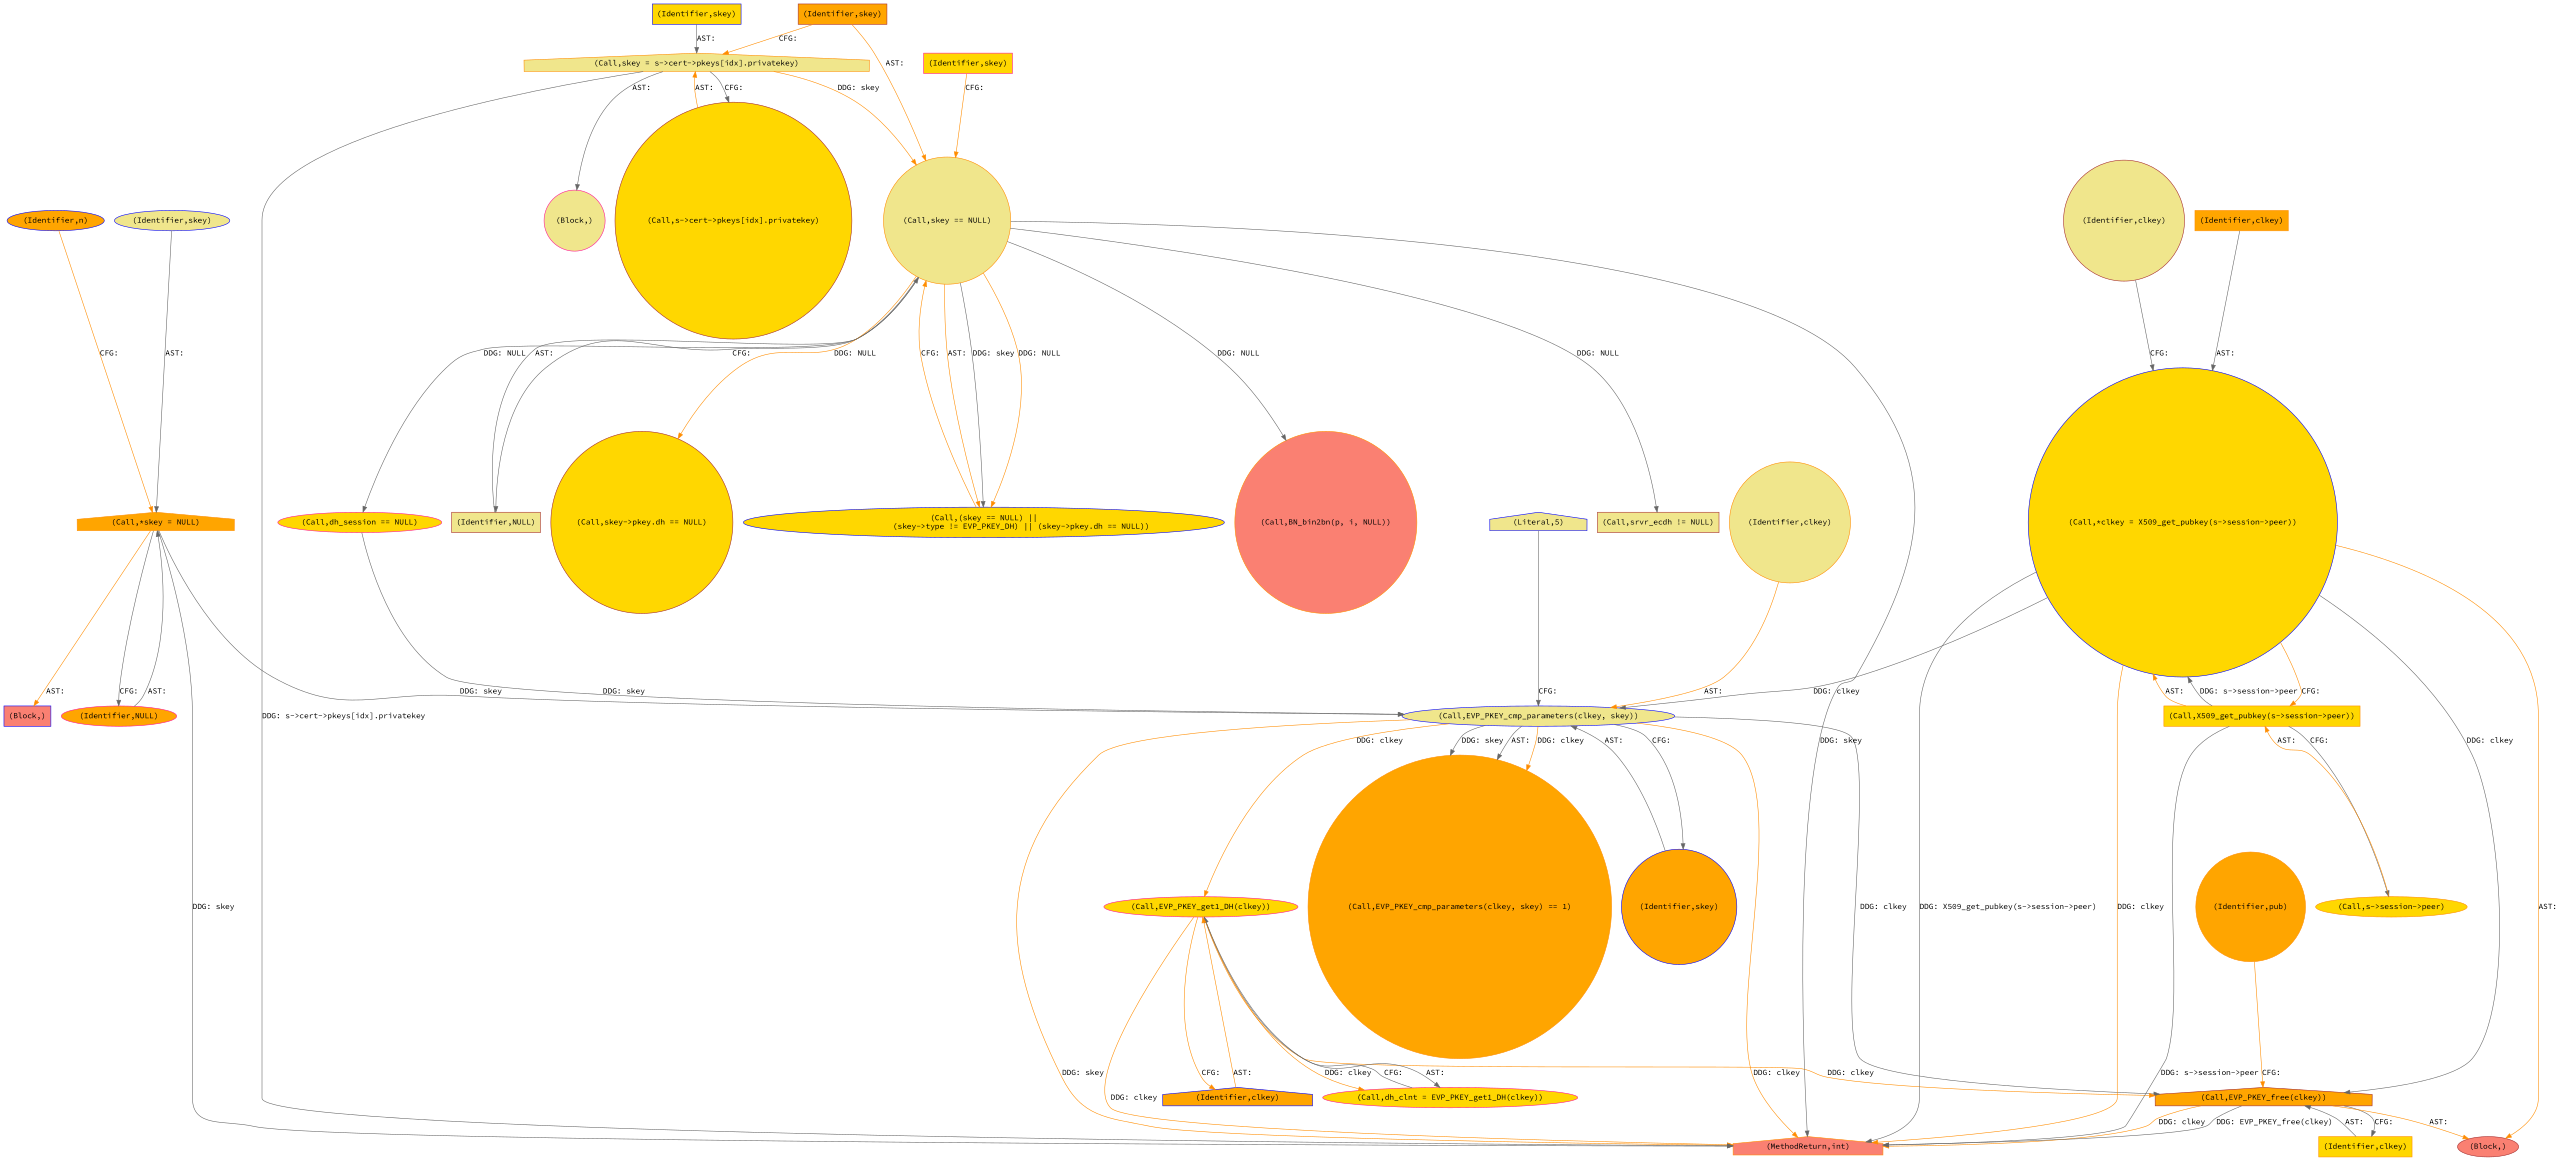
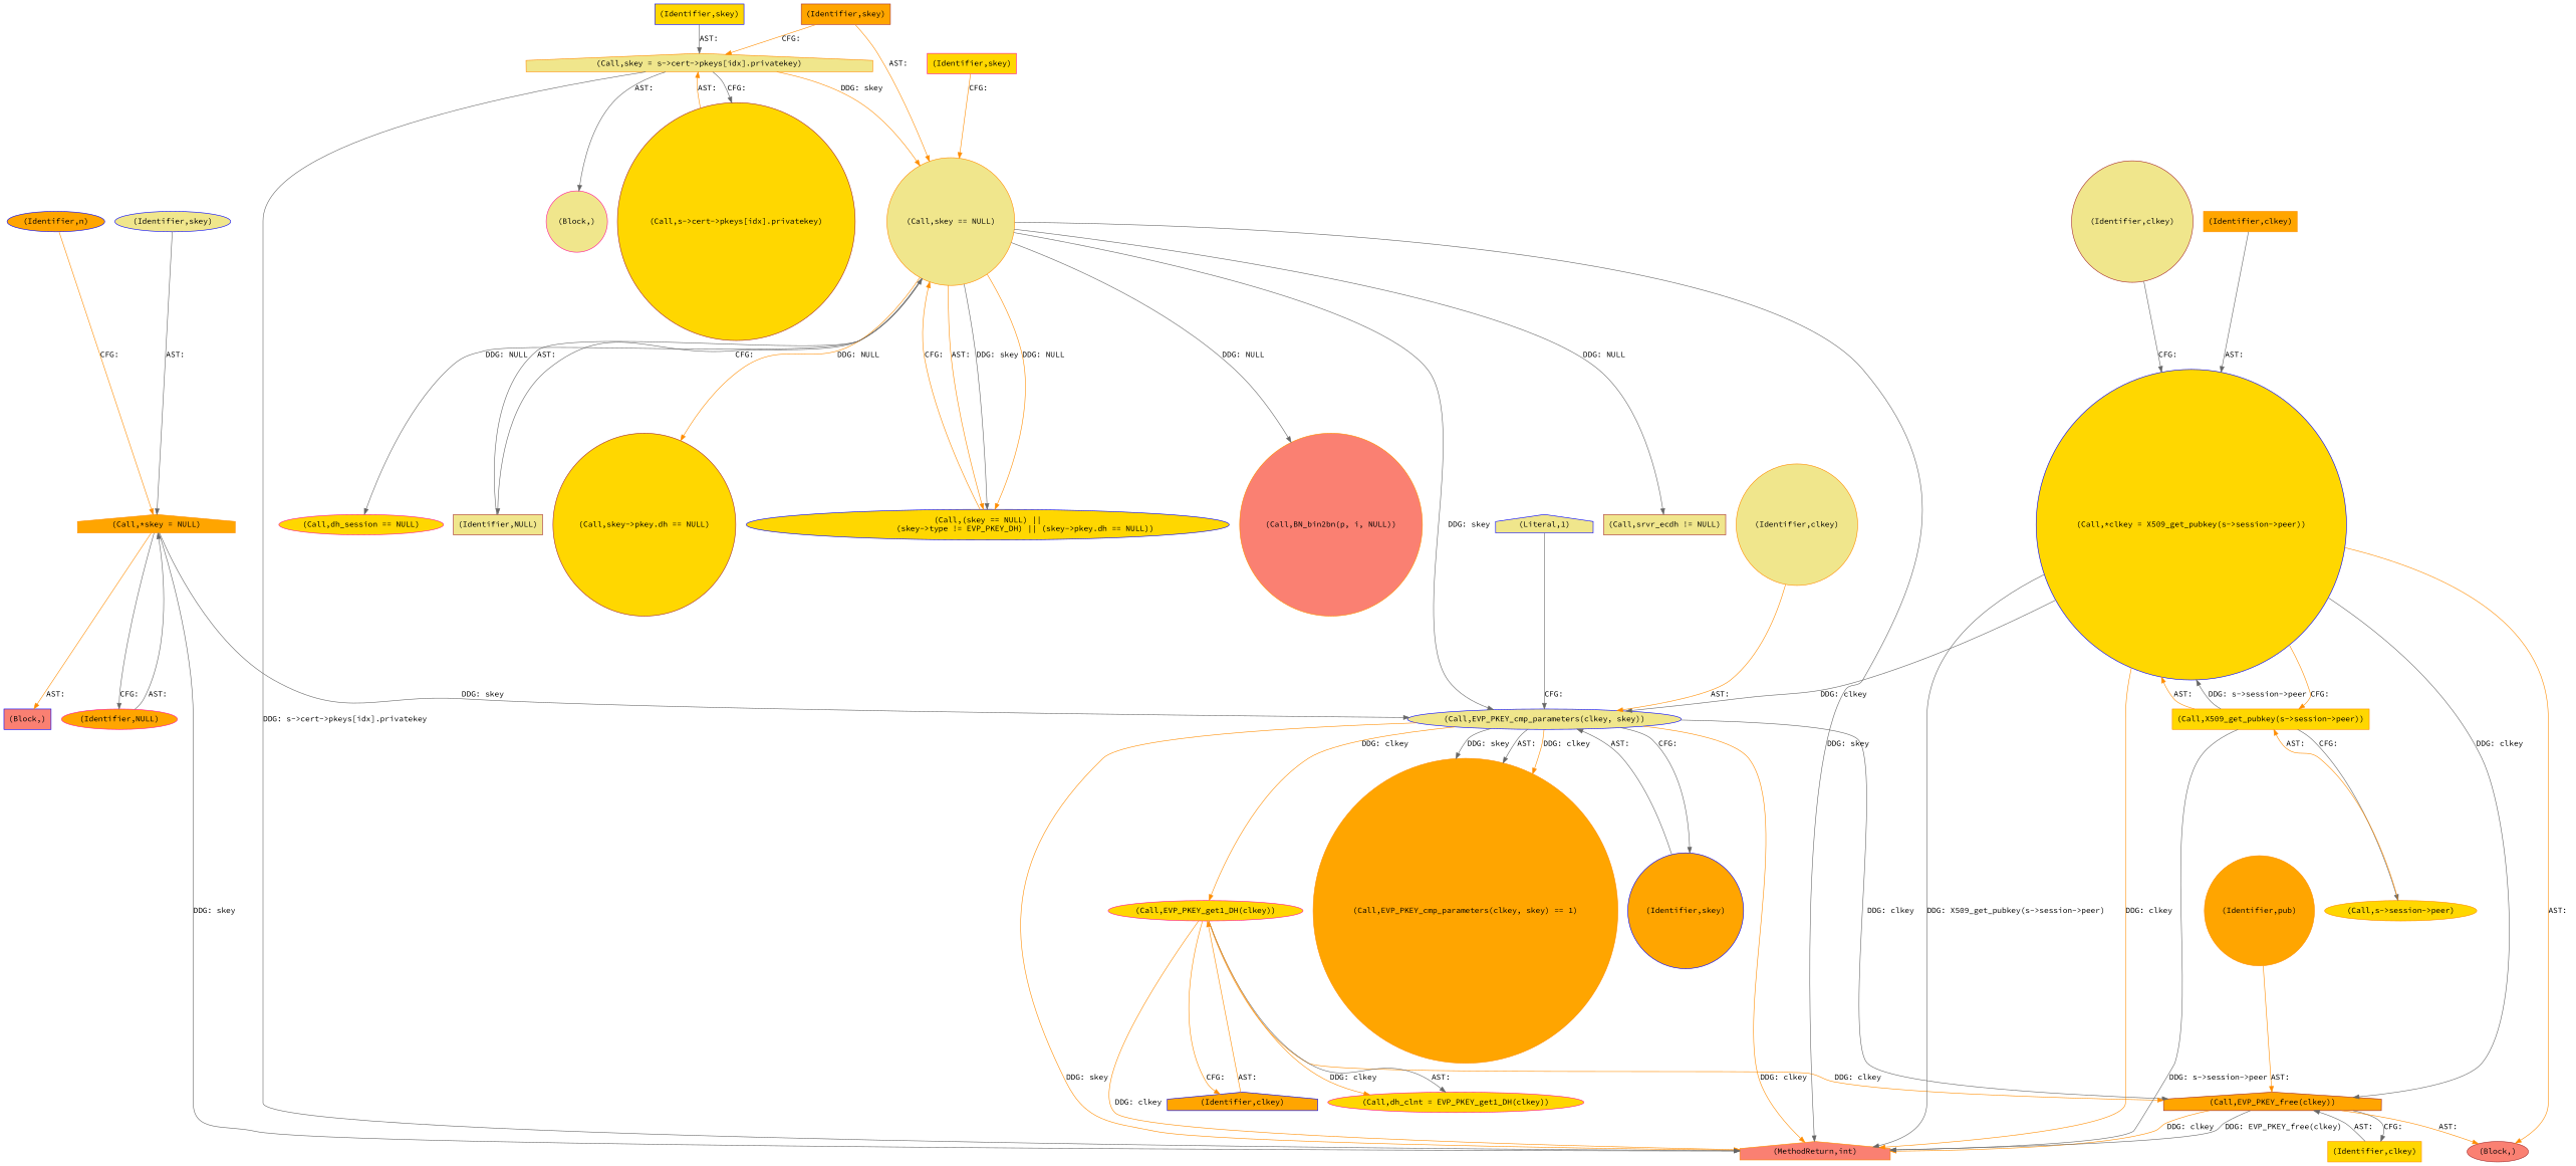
  digraph {
    fontname="Source Code Pro"
    node [color=darkorange fillcolor=gold fontname="Source Code Pro" shape=circle style=filled]
    edge [color=gray40 fontname="Source Code Pro"]
    n1 [color=brown fillcolor=orange label="(Call,EVP_PKEY_free(clkey))" shape=house]
    n2 [label="(Identifier,clkey)" shape=box]
    n3 [color=brown fillcolor=salmon label="(Block,)" shape=ellipse]
    n4 [fillcolor=salmon label="(MethodReturn,int)" shape=house]
    n5 [color=blue fillcolor=khaki label="(Call,EVP_PKEY_cmp_parameters(clkey, skey))" shape=ellipse]
    n6 [color=deeppink label="(Call,EVP_PKEY_get1_DH(clkey))" shape=ellipse]
    n7 [fillcolor=orange label="(Call,EVP_PKEY_cmp_parameters(clkey, skey) == 1)"]
    n8 [color=blue fillcolor=orange label="(Identifier,skey)"]
    n9 [color=deeppink label="(Call,dh_clnt = EVP_PKEY_get1_DH(clkey))" shape=ellipse]
    n10 [color=blue fillcolor=orange label="(Identifier,clkey)" shape=house]
    n11 [color=blue label="(Call,*clkey = X509_get_pubkey(s->session->peer))"]
    n12 [label="(Call,X509_get_pubkey(s->session->peer))" shape=box]
    n13 [label="(Call,s->session->peer)" shape=ellipse]
    n14 [fillcolor=orange label="(Call,*skey = NULL)" shape=house]
    n15 [color=blue fillcolor=salmon label="(Block,)" shape=box]
    n16 [color=deeppink fillcolor=orange label="(Identifier,NULL)" shape=ellipse]
    n17 [fillcolor=khaki label="(Call,skey == NULL)"]
    n18 [color=brown fillcolor=khaki label="(Call,srvr_ecdh != NULL)" shape=box]
    n19 [color=blue label="(Call,(skey == NULL) ||\n                (skey->type != EVP_PKEY_DH) || (skey->pkey.dh == NULL))" shape=ellipse]
    n20 [color=deeppink label="(Call,dh_session == NULL)" shape=ellipse]
    n21 [color=brown fillcolor=khaki label="(Identifier,NULL)" shape=box]
    n22 [color=brown label="(Call,skey->pkey.dh == NULL)"]
    n23 [fillcolor=salmon label="(Call,BN_bin2bn(p, i, NULL))"]
    n24 [fillcolor=khaki label="(Call,skey = s->cert->pkeys[idx].privatekey)" shape=house]
    n25 [color=deeppink fillcolor=khaki label="(Block,)"]
    n26 [color=brown label="(Call,s->cert->pkeys[idx].privatekey)"]
-   n27 [color=blue fillcolor=khaki label="(Literal,5)" shape=house]
+   n27 [color=blue fillcolor=khaki label="(Literal,1)" shape=house]
    n28 [color=blue fillcolor=khaki label="(Identifier,skey)" shape=ellipse]
    n29 [fillcolor=orange label="(Identifier,clkey)" shape=box]
    n30 [color=blue fillcolor=orange label="(Identifier,n)" shape=ellipse]
    n31 [color=deeppink label="(Identifier,skey)" shape=box]
    n32 [color=brown fillcolor=khaki label="(Identifier,clkey)"]
    n33 [color=brown fillcolor=orange label="(Identifier,skey)" shape=box]
    n34 [fillcolor=khaki label="(Identifier,clkey)"]
    n35 [color=blue label="(Identifier,skey)" shape=box]
    n36 [fillcolor=orange label="(Identifier,pub)"]
    n1 -> n2 [label="CFG: "]
    n1 -> n3 [color=darkorange label="AST: "]
    n1 -> n4 [color=darkorange label="DDG: clkey"]
    n1 -> n4 [label="DDG: EVP_PKEY_free(clkey)"]
    n2 -> n1 [label="AST: "]
    n5 -> n1 [label="DDG: clkey"]
    n5 -> n4 [color=darkorange label="DDG: clkey"]
    n5 -> n4 [color=darkorange label="DDG: skey"]
    n5 -> n6 [color=darkorange label="DDG: clkey"]
    n5 -> n7 [label="AST: "]
    n5 -> n7 [color=darkorange label="DDG: clkey"]
    n5 -> n7 [label="DDG: skey"]
    n5 -> n8 [label="CFG: "]
    n6 -> n1 [color=darkorange label="DDG: clkey"]
    n6 -> n4 [color=darkorange label="DDG: clkey"]
    n6 -> n9 [label="AST: "]
    n6 -> n9 [color=darkorange label="DDG: clkey"]
    n6 -> n10 [color=darkorange label="CFG: "]
    n8 -> n5 [label="AST: "]
-   n9 -> n6 [label="CFG: "]
    n10 -> n6 [color=darkorange label="AST: "]
    n11 -> n1 [label="DDG: clkey"]
    n11 -> n3 [color=darkorange label="AST: "]
    n11 -> n4 [label="DDG: X509_get_pubkey(s->session->peer)"]
    n11 -> n4 [color=darkorange label="DDG: clkey"]
    n11 -> n5 [label="DDG: clkey"]
    n11 -> n12 [color=darkorange label="CFG: "]
    n12 -> n4 [label="DDG: s->session->peer"]
    n12 -> n11 [color=darkorange label="AST: "]
    n12 -> n11 [label="DDG: s->session->peer"]
    n12 -> n13 [label="CFG: "]
    n13 -> n12 [color=darkorange label="AST: "]
    n14 -> n4 [label="DDG: skey"]
    n14 -> n5 [label="DDG: skey"]
    n14 -> n15 [color=darkorange label="AST: "]
    n14 -> n16 [label="CFG: "]
    n16 -> n14 [label="AST: "]
    n17 -> n4 [label="DDG: skey"]
-   n20 -> n5 [label="DDG: skey"]
+   n17 -> n5 [label="DDG: skey"]
    n17 -> n18 [label="DDG: NULL"]
    n17 -> n19 [color=darkorange label="AST: "]
    n17 -> n19 [label="DDG: skey"]
    n17 -> n19 [color=darkorange label="DDG: NULL"]
    n17 -> n20 [label="DDG: NULL"]
    n17 -> n21 [label="CFG: "]
    n17 -> n22 [color=darkorange label="DDG: NULL"]
    n17 -> n23 [label="DDG: NULL"]
    n19 -> n17 [color=darkorange label="CFG: "]
    n21 -> n17 [label="AST: "]
    n24 -> n4 [label="DDG: s->cert->pkeys[idx].privatekey"]
    n24 -> n17 [color=darkorange label="DDG: skey"]
    n24 -> n25 [label="AST: "]
    n24 -> n26 [label="CFG: "]
    n26 -> n24 [color=darkorange label="AST: "]
    n27 -> n5 [label="CFG: "]
    n28 -> n14 [label="AST: "]
    n29 -> n11 [label="AST: "]
    n30 -> n14 [color=darkorange label="CFG: "]
    n31 -> n17 [color=darkorange label="CFG: "]
    n32 -> n11 [label="CFG: "]
    n33 -> n17 [color=darkorange label="AST: "]
    n33 -> n24 [color=darkorange label="CFG: "]
    n34 -> n5 [color=darkorange label="AST: "]
    n35 -> n24 [label="AST: "]
-   n36 -> n1 [color=darkorange label="CFG: "]
+   n36 -> n1 [color=darkorange label="AST: "]
  }
